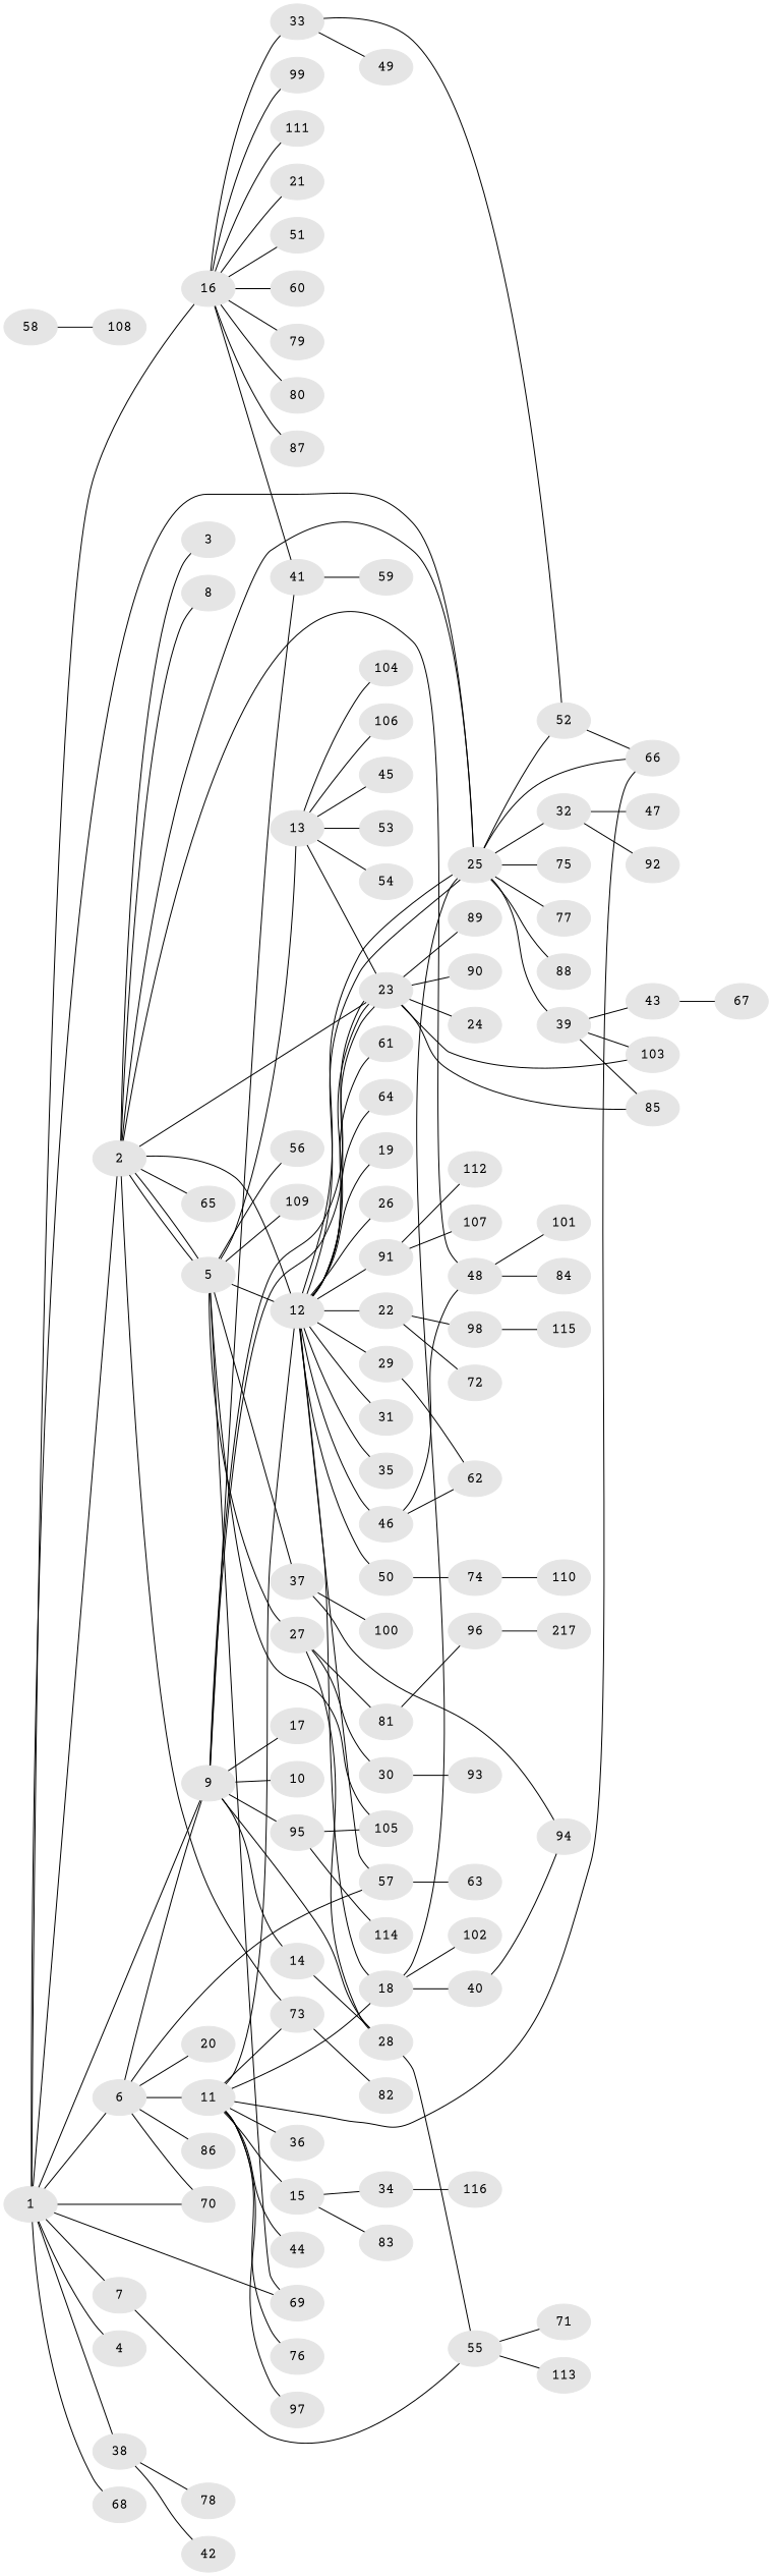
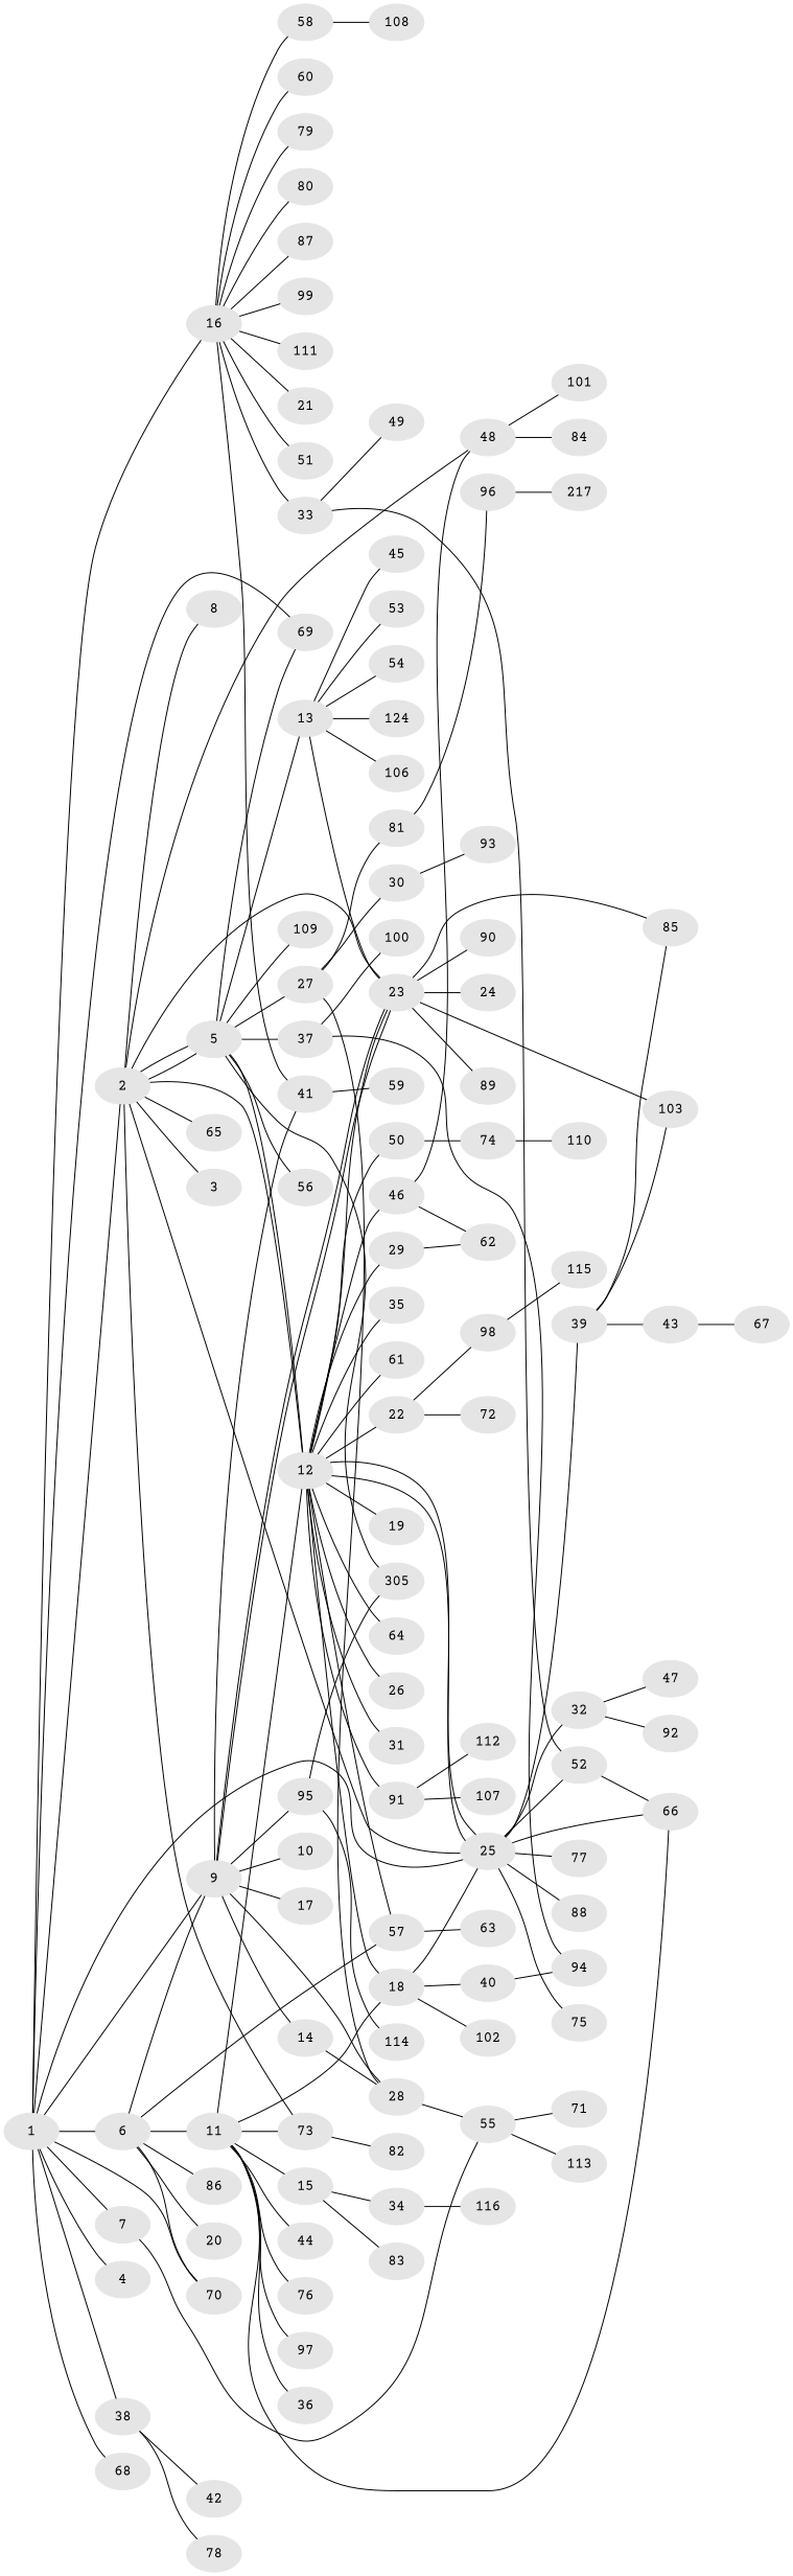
  graph {
    fontname="Courier Prime"
    rankdir=LR
    node [color=gray90 fontname="Courier Prime" style=filled]
    edge [fontname="Courier Prime"]
    1
    2
    4
    6
    7
    9
    16
    25
    38
    68
    69
    70
    3
    5
    8
    12
    23
    48
    65
    73
    11
    20
    57
    86
    55
    10
    14
    17
    28
    41
    95
    21
    33
    51
    58
    60
    79
    80
    87
    99
    111
    66
    32
    39
    52
    75
    77
    88
    42
    78
    13
    27
    37
    56
    109
-   105
+   105 [label=305]
    18
    19
    22
    26
    29
    31
    35
    46
    50
    61
    64
    91
    24
    85
    89
    90
    103
    84
    101
    82
    45
    53
    54
-   104
+   104 [label=124]
    106
    30
    81
    94
    100
    15
    36
    44
    76
    97
    63
    71
    113
    59
    114
    34
    83
    40
    102
    72
    98
    62
    74
    107
    112
    116
    49
    108
    115
    47
    92
    43
    93
    96
    67
    110
    n117 [label=217]
    1 -- 2
    1 -- 4
    1 -- 6
    1 -- 7
    1 -- 9
    1 -- 16
    1 -- 25
    1 -- 38
    1 -- 68
    1 -- 69
    1 -- 70
    2 -- 25
    2 -- 3
    2 -- 5
    2 -- 5
    2 -- 8
    2 -- 12
    2 -- 23
    2 -- 48
    2 -- 65
    2 -- 73
    6 -- 9
    6 -- 70
    6 -- 11
    6 -- 20
    6 -- 57
    6 -- 86
    7 -- 55
    9 -- 23
    9 -- 23
    9 -- 10
    9 -- 14
    9 -- 17
    9 -- 28
    9 -- 41
    9 -- 95
    16 -- 41
    16 -- 21
    16 -- 33
    16 -- 51
+   16 -- 58
    16 -- 60
    16 -- 79
    16 -- 80
    16 -- 87
    16 -- 99
    16 -- 111
    25 -- 66
    25 -- 32
    25 -- 39
    25 -- 52
    25 -- 75
    25 -- 77
    25 -- 88
    38 -- 42
    38 -- 78
    5 -- 69
    5 -- 12
    5 -- 13
    5 -- 27
    5 -- 37
    5 -- 56
    5 -- 109
    5 -- 105
    12 -- 25
    12 -- 25
    12 -- 23
    12 -- 57
    12 -- 18
    12 -- 19
    12 -- 22
    12 -- 26
    12 -- 29
    12 -- 31
    12 -- 35
    12 -- 46
    12 -- 50
    12 -- 61
    12 -- 64
    12 -- 91
    23 -- 24
    23 -- 85
    23 -- 89
    23 -- 90
    23 -- 103
    48 -- 84
    48 -- 101
    73 -- 82
    11 -- 12
    11 -- 73
    11 -- 66
    11 -- 18
    11 -- 15
    11 -- 36
    11 -- 44
    11 -- 76
    11 -- 97
    57 -- 63
    55 -- 71
    55 -- 113
    14 -- 28
    28 -- 55
    41 -- 59
    95 -- 105
    95 -- 114
    33 -- 52
    33 -- 49
    58 -- 108
    32 -- 47
    32 -- 92
    39 -- 85
    39 -- 103
    39 -- 43
    52 -- 66
    13 -- 23
    13 -- 45
    13 -- 53
    13 -- 54
    13 -- 104
    13 -- 106
    27 -- 28
    27 -- 30
    27 -- 81
    37 -- 94
    37 -- 100
    18 -- 25
    18 -- 40
    18 -- 102
    22 -- 72
    22 -- 98
    29 -- 62
    46 -- 48
    46 -- 62
    50 -- 74
    91 -- 107
    91 -- 112
    30 -- 93
    81 -- 96
    15 -- 34
    15 -- 83
    34 -- 116
    40 -- 94
    98 -- 115
    74 -- 110
    43 -- 67
    96 -- n117
  }
